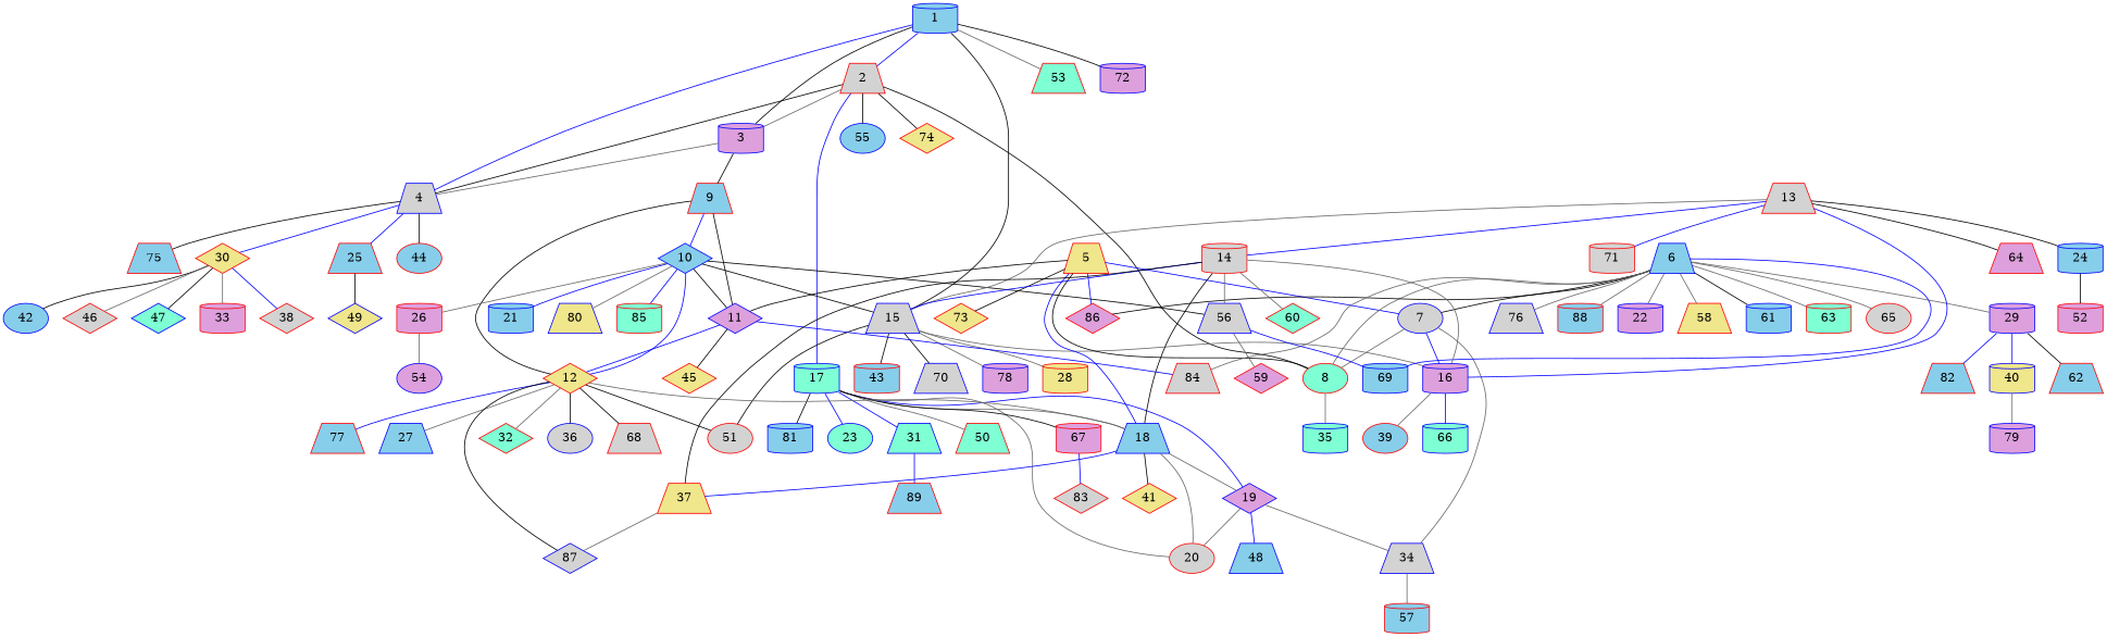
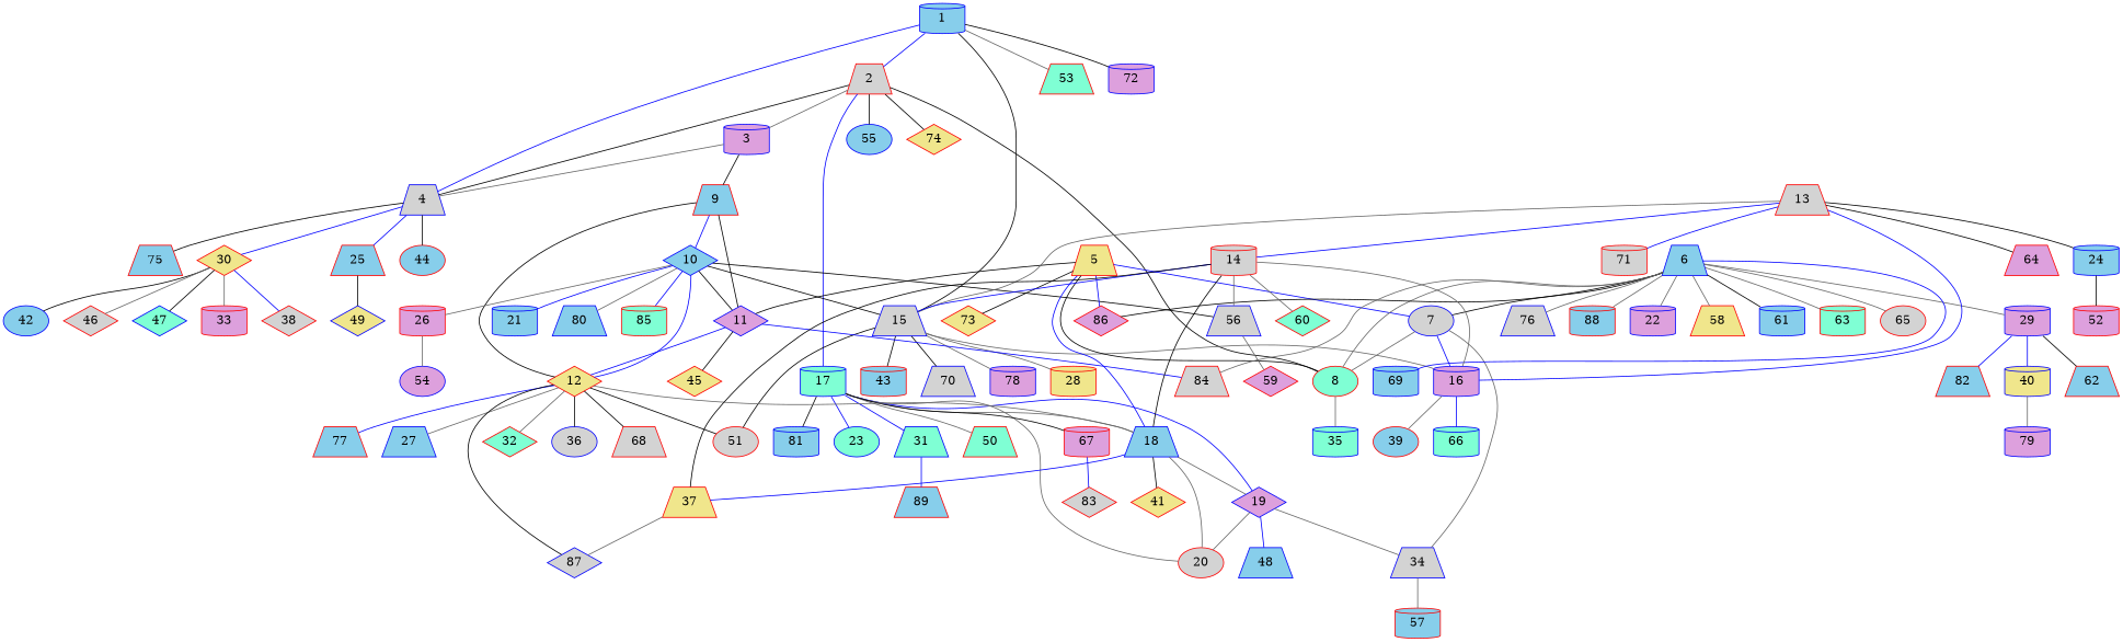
  graph {
    node [color=red fillcolor=skyblue shape=cylinder style=filled]
    edge [color=gray40]
    1 [color=blue]
    2 [fillcolor=lightgrey shape=trapezium]
    3 [color=blue fillcolor=plum]
    4 [color=blue fillcolor=lightgrey shape=trapezium]
    15 [color=blue fillcolor=lightgrey shape=trapezium]
    53 [fillcolor=aquamarine shape=trapezium]
    72 [color=blue fillcolor=plum]
    8 [fillcolor=aquamarine shape=ellipse]
    17 [color=blue fillcolor=aquamarine]
    55 [color=blue shape=ellipse]
    74 [fillcolor=khaki shape=diamond]
    9 [shape=trapezium]
    25 [shape=trapezium]
    30 [fillcolor=khaki shape=diamond]
    44 [shape=ellipse]
    75 [shape=trapezium]
    16 [color=blue fillcolor=plum]
    51 [fillcolor=lightgrey shape=ellipse]
    28 [fillcolor=khaki]
    43
    70 [color=blue fillcolor=lightgrey shape=trapezium]
    78 [color=blue fillcolor=plum]
    35 [color=blue fillcolor=aquamarine]
    18 [color=blue shape=trapezium]
    19 [color=blue fillcolor=plum shape=diamond]
    20 [fillcolor=lightgrey shape=ellipse]
    23 [color=blue fillcolor=aquamarine shape=ellipse]
    31 [color=blue fillcolor=aquamarine shape=trapezium]
    50 [fillcolor=aquamarine shape=trapezium]
    67 [fillcolor=plum]
    81 [color=blue]
    11 [color=blue fillcolor=plum shape=diamond]
    10 [color=blue shape=diamond]
    12 [fillcolor=khaki shape=diamond]
    49 [color=blue fillcolor=khaki shape=diamond]
    33 [fillcolor=plum]
    38 [fillcolor=lightgrey shape=diamond]
    42 [color=blue shape=ellipse]
    46 [fillcolor=lightgrey shape=diamond]
    47 [color=blue fillcolor=aquamarine shape=diamond]
    5 [fillcolor=khaki shape=trapezium]
    7 [color=blue fillcolor=lightgrey shape=ellipse]
    73 [fillcolor=khaki shape=diamond]
    86 [fillcolor=plum shape=diamond]
    6 [color=blue shape=trapezium]
    22 [color=blue fillcolor=plum]
    29 [color=blue fillcolor=plum]
    58 [fillcolor=khaki shape=trapezium]
    61 [color=blue]
    63 [fillcolor=aquamarine]
    65 [fillcolor=lightgrey shape=ellipse]
    69 [color=blue]
    76 [color=blue fillcolor=lightgrey shape=trapezium]
    84 [fillcolor=lightgrey shape=trapezium]
    88
    34 [color=blue fillcolor=lightgrey shape=trapezium]
    45 [fillcolor=khaki shape=diamond]
    37 [fillcolor=khaki shape=trapezium]
    41 [fillcolor=khaki shape=diamond]
    40 [color=blue fillcolor=khaki]
    62 [shape=trapezium]
    82 [shape=trapezium]
    39 [shape=ellipse]
    66 [color=blue fillcolor=aquamarine]
    57
    21 [color=blue]
    26 [fillcolor=plum]
    56 [color=blue fillcolor=lightgrey shape=trapezium]
-   80 [color=blue fillcolor=khaki shape=trapezium]
+   80 [color=blue shape=trapezium]
    85 [fillcolor=aquamarine]
    27 [color=blue shape=trapezium]
    32 [fillcolor=aquamarine shape=diamond]
    36 [color=blue fillcolor=lightgrey shape=ellipse]
    68 [fillcolor=lightgrey shape=trapezium]
    77 [shape=trapezium]
    87 [color=blue fillcolor=lightgrey shape=diamond]
    54 [color=blue fillcolor=plum shape=ellipse]
    59 [fillcolor=plum shape=diamond]
    13 [fillcolor=lightgrey shape=trapezium]
    14 [fillcolor=lightgrey]
    24 [color=blue]
    64 [fillcolor=plum shape=trapezium]
    71 [fillcolor=lightgrey]
    60 [fillcolor=aquamarine shape=diamond]
    52 [fillcolor=plum]
    48 [color=blue shape=trapezium]
    89 [shape=trapezium]
    83 [fillcolor=lightgrey shape=diamond]
    79 [color=blue fillcolor=plum]
    1 -- 2 [color=blue]
-   1 -- 3 [color=black]
    1 -- 4 [color=blue]
    1 -- 15 [color=black]
    1 -- 53
    1 -- 72 [color=black]
    2 -- 3
    2 -- 4 [color=black]
    2 -- 8 [color=black]
    2 -- 17 [color=blue]
    2 -- 55 [color=black]
    2 -- 74 [color=black]
    3 -- 4
    3 -- 9 [color=black]
    4 -- 25 [color=blue]
    4 -- 30 [color=blue]
    4 -- 44 [color=black]
    4 -- 75 [color=black]
    15 -- 16
    15 -- 51 [color=black]
    15 -- 28
    15 -- 43 [color=black]
    15 -- 70 [color=black]
    15 -- 78
    8 -- 35
    17 -- 18
    17 -- 19 [color=blue]
    17 -- 20
    17 -- 23 [color=blue]
    17 -- 31 [color=blue]
    17 -- 50
    17 -- 67 [color=black]
    17 -- 81 [color=black]
    9 -- 11 [color=black]
    9 -- 10 [color=blue]
    9 -- 12 [color=black]
    25 -- 49 [color=black]
    30 -- 33
    30 -- 38 [color=blue]
    30 -- 42 [color=black]
    30 -- 46
    30 -- 47 [color=black]
    16 -- 39
    16 -- 66 [color=blue]
    18 -- 19
    18 -- 20
    18 -- 37 [color=blue]
    18 -- 41 [color=black]
    19 -- 20
    19 -- 34
    19 -- 48 [color=blue]
    31 -- 89 [color=blue]
    67 -- 83 [color=blue]
    11 -- 12 [color=blue]
    11 -- 84 [color=blue]
    11 -- 45 [color=black]
    10 -- 15 [color=black]
    10 -- 11 [color=black]
    10 -- 12 [color=blue]
    10 -- 21 [color=blue]
    10 -- 26
    10 -- 56 [color=black]
    10 -- 80
    10 -- 85 [color=blue]
    12 -- 51 [color=black]
    12 -- 18
    12 -- 27
    12 -- 32
    12 -- 36 [color=black]
    12 -- 68 [color=black]
    12 -- 77 [color=blue]
    12 -- 87 [color=black]
    5 -- 8 [color=black]
    5 -- 18 [color=blue]
    5 -- 11 [color=black]
    5 -- 7 [color=blue]
    5 -- 73 [color=black]
    5 -- 86 [color=blue]
    7 -- 8
    7 -- 16 [color=blue]
    7 -- 34
    6 -- 8
    6 -- 7 [color=black]
    6 -- 86 [color=black]
    6 -- 22
    6 -- 29
    6 -- 58
    6 -- 61 [color=black]
    6 -- 63
    6 -- 65
    6 -- 69 [color=blue]
    6 -- 76
    6 -- 84
    6 -- 88
    29 -- 40 [color=blue]
    29 -- 62 [color=black]
    29 -- 82 [color=blue]
    34 -- 57
    37 -- 87
    40 -- 79
    26 -- 54
-   56 -- 69 [color=blue]
    56 -- 59
    13 -- 15
    13 -- 16 [color=blue]
    13 -- 14 [color=blue]
    13 -- 24 [color=black]
    13 -- 64 [color=black]
    13 -- 71 [color=blue]
    14 -- 15 [color=blue]
    14 -- 16
    14 -- 18 [color=black]
    14 -- 37 [color=black]
    14 -- 56
    14 -- 60
    24 -- 52 [color=black]
  }
